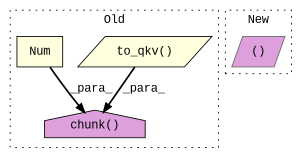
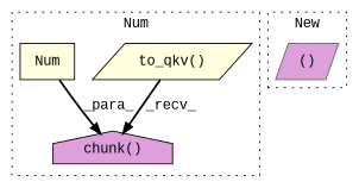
  digraph {
    fontname="Liberation Mono"
    node [a=75 color=black fillcolor=lightyellow fontname="Liberation Mono" shape=parallelogram style=filled]
    edge [fontname="Liberation Mono" style=bold]
    n1 [l="12,1" label="to_qkv()" s="22858,22874"]
    n2 [fillcolor=plum l="24,10" label="chunk()" s="22858,22883" shape=house]
    n3 [a=76 l=1 label=Num s=22882 shape=box]
    n4 [a=54 color=gray40 fillcolor=plum l=22 label="()" s=23535]
    subgraph cluster_1 {
-     label=Old
+     label=Num
      style=dotted
      n1
      n2
      n3
    }
    subgraph cluster_2 {
      label=New
      style=dotted
      n4
    }
-   n1 -> n2 [label=_para_]
+   n1 -> n2 [label=_recv_]
    n3 -> n2 [label=_para_]
  }
